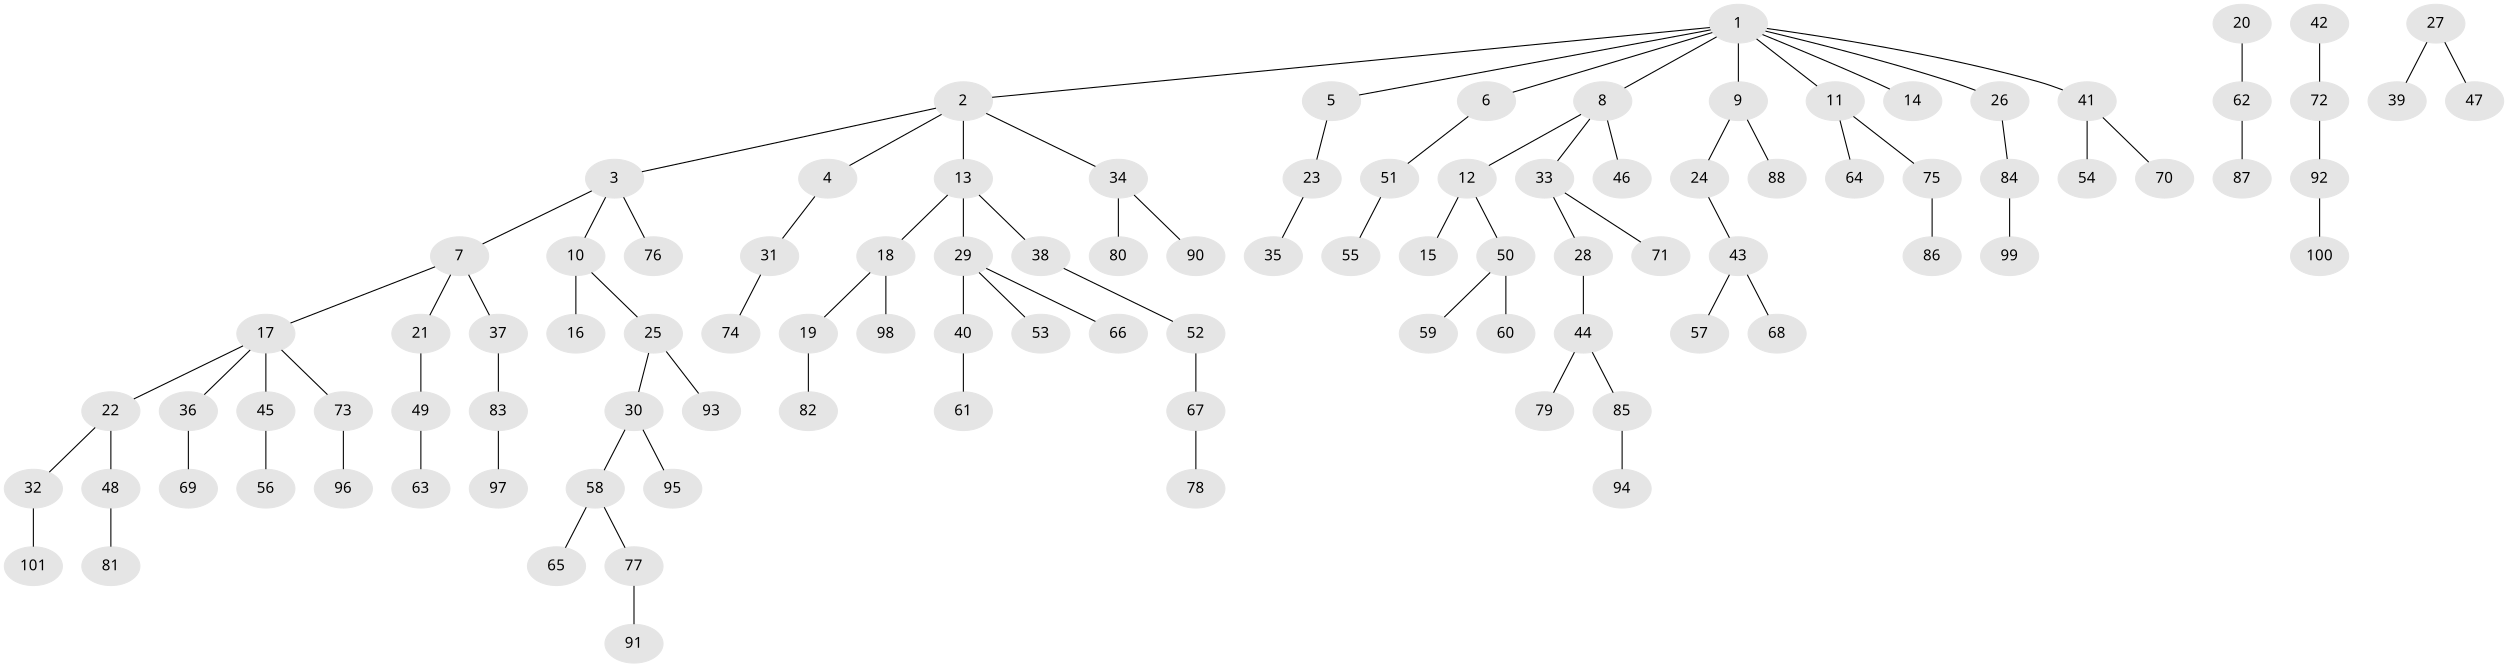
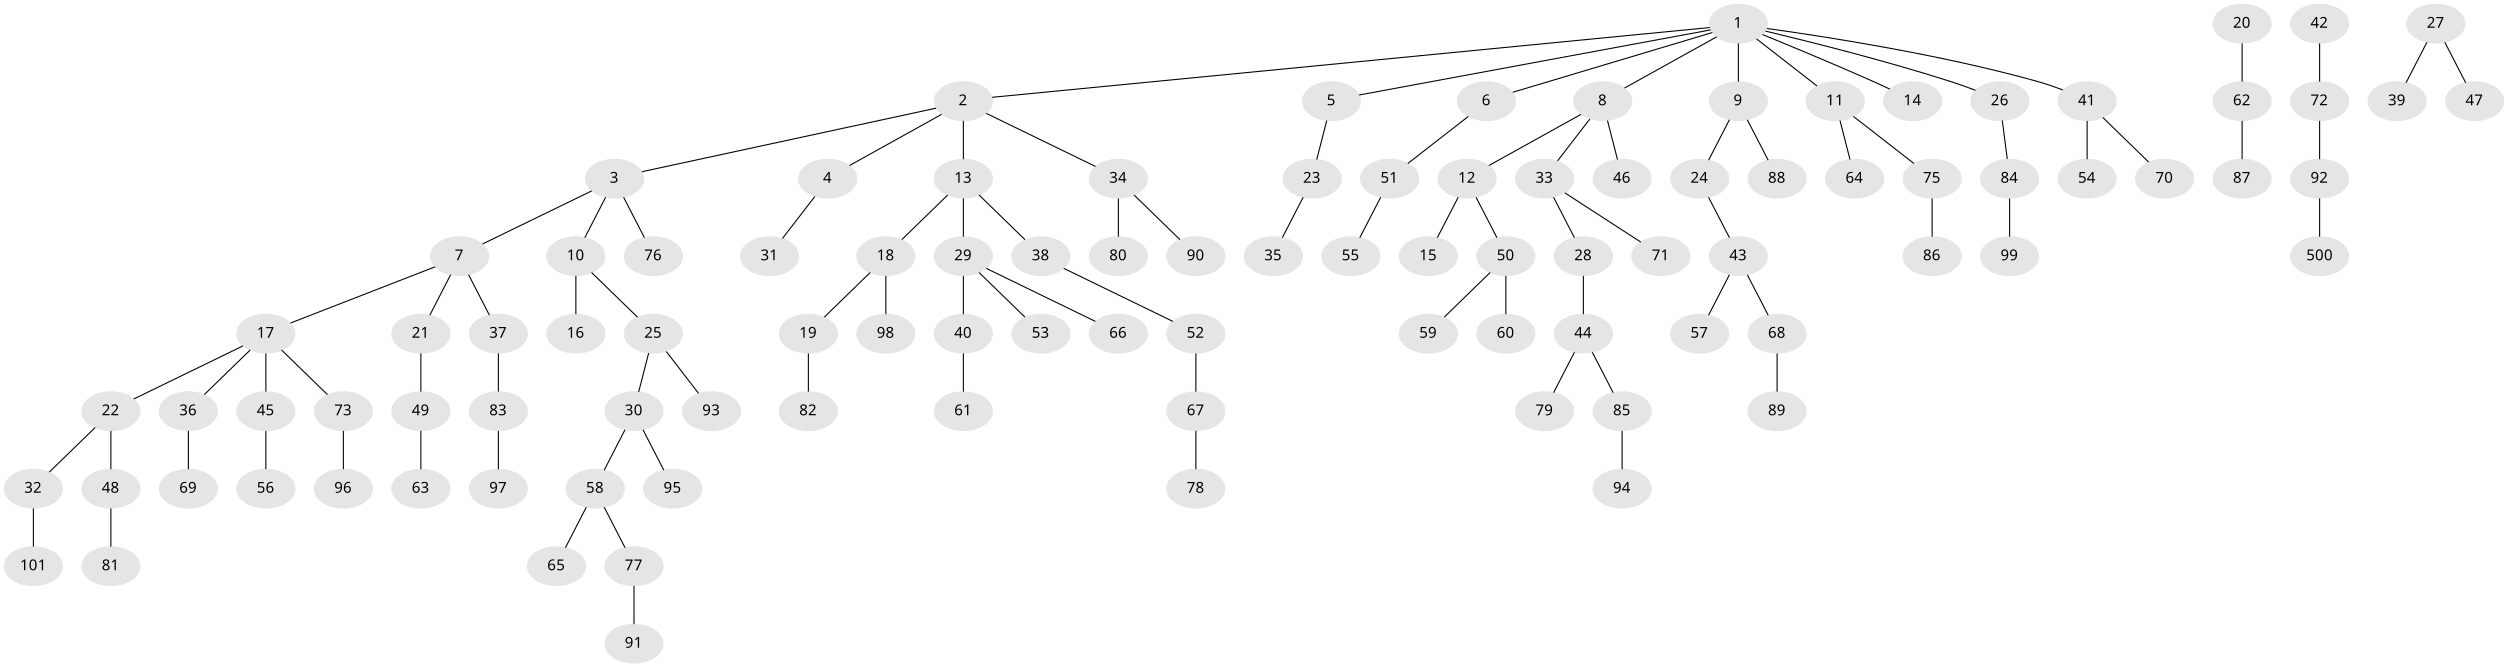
  graph {
    fontname="Noto Sans"
    node [color=gray90 fontname="Noto Sans" style=filled]
    edge [fontname="Noto Sans"]
    1
    2
    5
    6
    8
    9
    11
    14
    26
    41
    3
    4
    13
    34
    23
    51
    12
    33
    46
    24
    88
    64
    75
    84
    54
    70
    7
    10
    76
    31
    18
    29
    38
    80
    90
    17
    21
    37
    16
    25
-   74
    35
    20
    62
    55
    22
    36
    45
    73
    49
    83
    15
    50
    28
    44
    71
    43
    30
    93
    42
    72
    86
    59
    60
    19
    98
    40
    53
    66
    52
    27
    39
    47
    32
    48
    69
    56
    96
    82
    87
    63
    101
    81
    57
    68
    58
    95
    99
    79
    85
    61
    65
    77
    97
    67
    92
+   89
    94
    78
    91
-   100
+   100 [label=500]
    1 -- 2
    1 -- 5
    1 -- 6
    1 -- 8
    1 -- 9
    1 -- 11
    1 -- 14
    1 -- 26
    1 -- 41
    2 -- 3
    2 -- 4
    2 -- 13
    2 -- 34
    5 -- 23
    6 -- 51
    8 -- 12
    8 -- 33
    8 -- 46
    9 -- 24
    9 -- 88
    11 -- 64
    11 -- 75
    26 -- 84
    41 -- 54
    41 -- 70
    3 -- 7
    3 -- 10
    3 -- 76
    4 -- 31
    13 -- 18
    13 -- 29
    13 -- 38
    34 -- 80
    34 -- 90
    23 -- 35
    51 -- 55
    12 -- 15
    12 -- 50
    33 -- 28
    33 -- 71
    24 -- 43
    75 -- 86
    84 -- 99
    7 -- 17
    7 -- 21
    7 -- 37
    10 -- 16
    10 -- 25
-   31 -- 74
    18 -- 19
    18 -- 98
    29 -- 40
    29 -- 53
    29 -- 66
    38 -- 52
    17 -- 22
    17 -- 36
    17 -- 45
    17 -- 73
    21 -- 49
    37 -- 83
    25 -- 30
    25 -- 93
    20 -- 62
    62 -- 87
    22 -- 32
    22 -- 48
    36 -- 69
    45 -- 56
    73 -- 96
    49 -- 63
    83 -- 97
    50 -- 59
    50 -- 60
    28 -- 44
    44 -- 79
    44 -- 85
    43 -- 57
    43 -- 68
    30 -- 58
    30 -- 95
    42 -- 72
    72 -- 92
    19 -- 82
    40 -- 61
    52 -- 67
    27 -- 39
    27 -- 47
    32 -- 101
    48 -- 81
+   68 -- 89
    58 -- 65
    58 -- 77
    85 -- 94
    77 -- 91
    67 -- 78
    92 -- 100
  }
